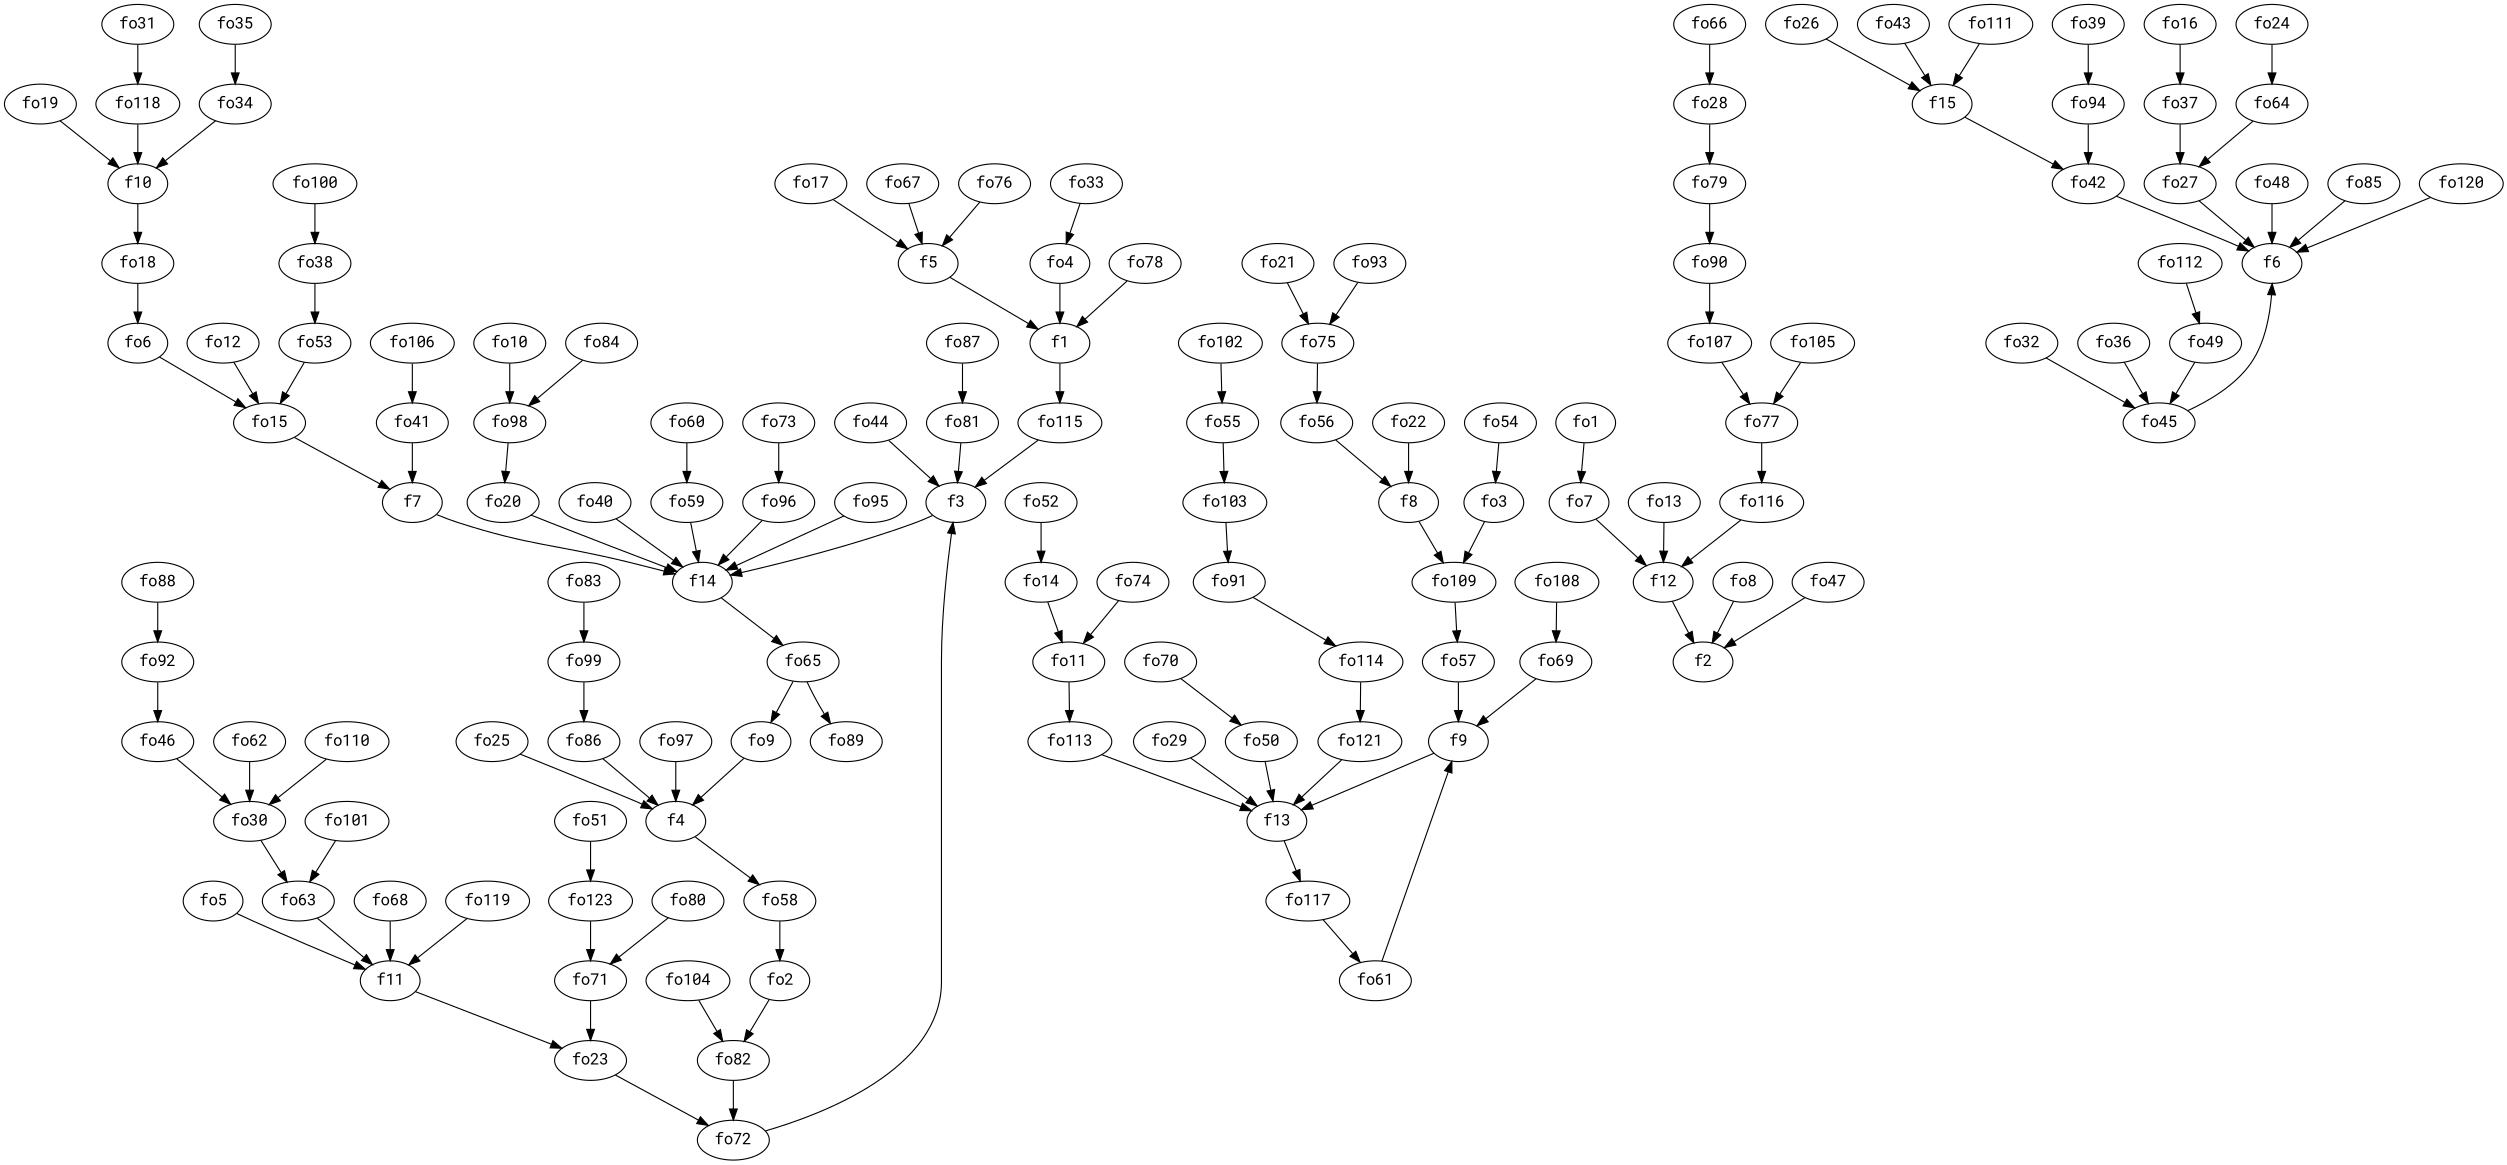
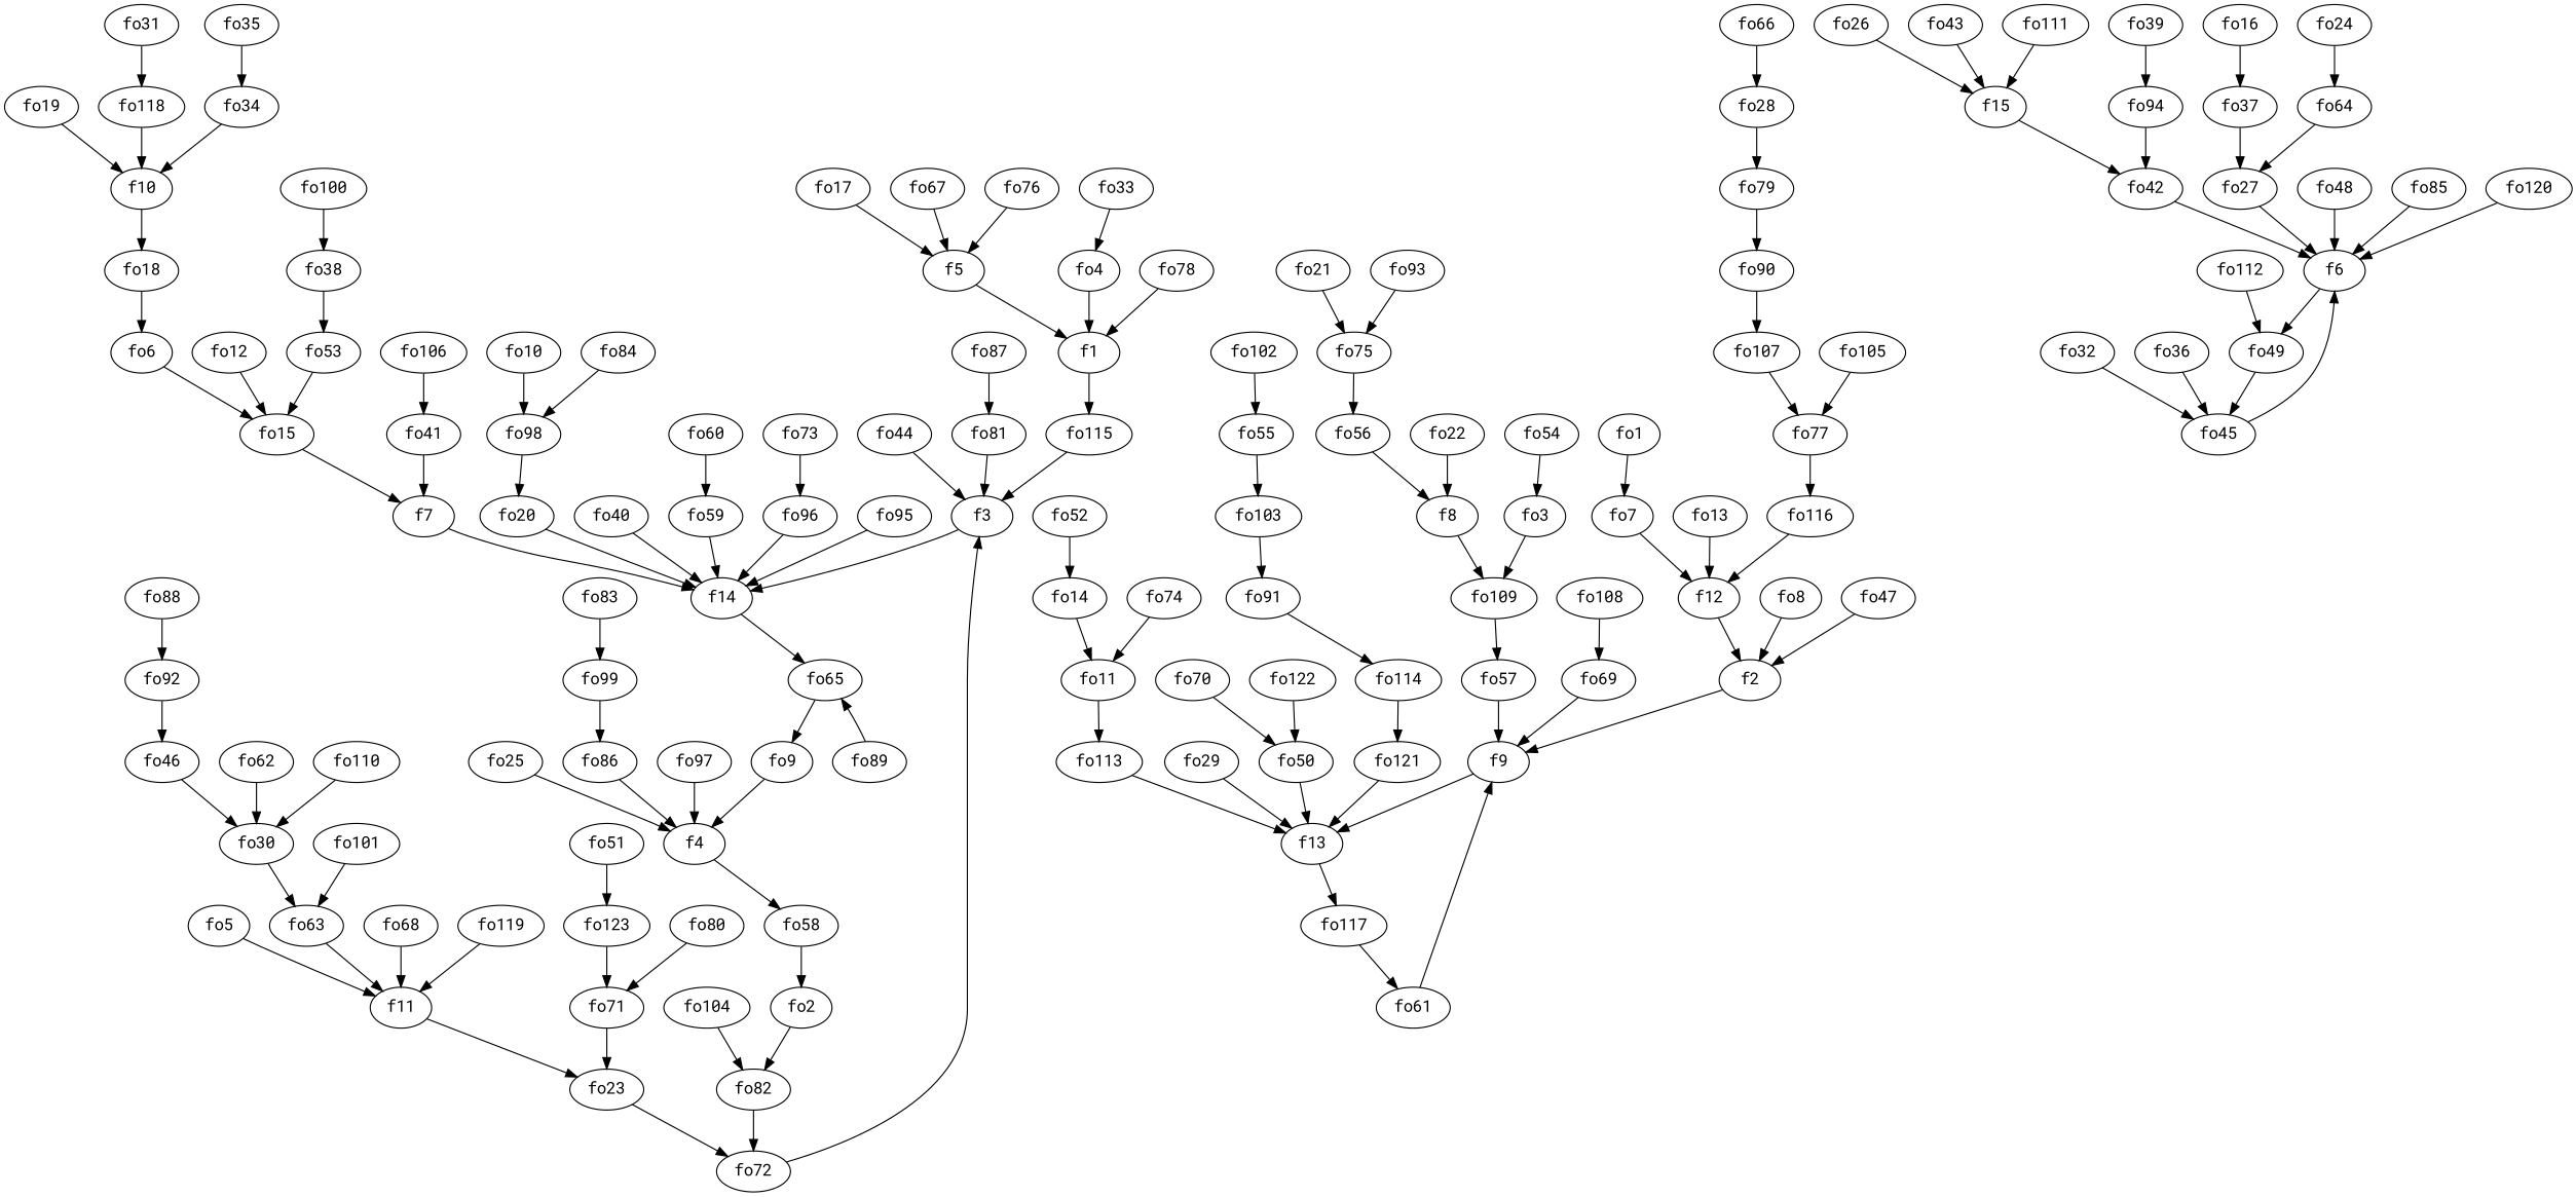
  strict digraph {
    fontname="Roboto Mono"
    node [fontname="Roboto Mono"]
    edge [fontname="Roboto Mono" weight=2]
    f1
    fo115
    f3
    f2
    f9
    f13
    f14
    fo65
    f4
    fo58
    fo2
    f5
    f6
    fo49
    fo45
    f7
    f8
    fo109
    fo57
    fo117
    f10
    fo18
    fo6
    f11
    fo23
    fo72
    f12
    fo61
    fo9
    f15
    fo42
    fo1
    fo7
    fo82
    fo3
    fo4
    fo5
    fo15
    fo8
    fo10
    fo98
    fo20
    fo11
    fo113
    fo12
    fo13
    fo14
    fo16
    fo37
    fo27
    fo17
    fo19
    fo21
    fo75
    fo56
    fo22
    fo24
    fo64
    fo25
    fo26
    fo28
    fo79
    fo90
    fo29
    fo30
    fo63
    fo31
    fo118
    fo32
    fo33
    fo34
    fo35
    fo36
    fo38
    fo53
    fo39
    fo94
    fo40
    fo41
    fo43
    fo44
    fo46
    fo47
    fo48
    fo50
    fo51
    fo123
    fo71
    fo52
    fo54
    fo55
    fo103
    fo91
    fo59
    fo60
    fo62
    fo66
    fo67
    fo68
    fo69
    fo70
    fo73
    fo96
    fo74
    fo76
    fo77
    fo116
    fo78
    fo107
    fo80
    fo81
    fo83
    fo99
    fo86
    fo84
    fo85
    fo87
    fo88
    fo92
    fo89
    fo114
    fo121
    fo93
    fo95
    fo97
    fo100
    fo101
    fo102
    fo104
    fo105
    fo106
    fo108
    fo110
    fo111
    fo112
    fo119
    fo120
+   fo122
    f1 -> fo115
    fo115 -> f3
    f3 -> f14
+   f2 -> f9
    f9 -> f13
    f13 -> fo117
    f14 -> fo65
    fo65 -> fo9
    f4 -> fo58
    fo58 -> fo2
    fo2 -> fo82
    f5 -> f1
+   f6 -> fo49
    fo49 -> fo45
    fo45 -> f6
    f7 -> f14
    f8 -> fo109
    fo109 -> fo57
    fo57 -> f9
    fo117 -> fo61
    f10 -> fo18
    fo18 -> fo6
    fo6 -> fo15
    f11 -> fo23
    fo23 -> fo72
    fo72 -> f3
    f12 -> f2
    fo61 -> f9
    fo9 -> f4
    f15 -> fo42
    fo42 -> f6
    fo1 -> fo7
    fo7 -> f12
    fo82 -> fo72
    fo3 -> fo109
    fo4 -> f1
    fo5 -> f11
    fo15 -> f7
    fo8 -> f2
    fo10 -> fo98
    fo98 -> fo20
    fo20 -> f14
    fo11 -> fo113
    fo113 -> f13
    fo12 -> fo15
    fo13 -> f12
    fo14 -> fo11
    fo16 -> fo37
    fo37 -> fo27
    fo27 -> f6
    fo17 -> f5
    fo19 -> f10
    fo21 -> fo75
    fo75 -> fo56
    fo56 -> f8
    fo22 -> f8
    fo24 -> fo64
    fo64 -> fo27
    fo25 -> f4
    fo26 -> f15
    fo28 -> fo79
    fo79 -> fo90
    fo90 -> fo107
    fo29 -> f13
    fo30 -> fo63
    fo63 -> f11
    fo31 -> fo118
    fo118 -> f10
    fo32 -> fo45
    fo33 -> fo4
    fo34 -> f10
    fo35 -> fo34
    fo36 -> fo45
    fo38 -> fo53
    fo53 -> fo15
    fo39 -> fo94
    fo94 -> fo42
    fo40 -> f14
    fo41 -> f7
    fo43 -> f15
    fo44 -> f3
    fo46 -> fo30
    fo47 -> f2
    fo48 -> f6
    fo50 -> f13
    fo51 -> fo123
    fo123 -> fo71
    fo71 -> fo23
    fo52 -> fo14
    fo54 -> fo3
    fo55 -> fo103
    fo103 -> fo91
    fo91 -> fo114
    fo59 -> f14
    fo60 -> fo59
    fo62 -> fo30
    fo66 -> fo28
    fo67 -> f5
    fo68 -> f11
    fo69 -> f9
    fo70 -> fo50
    fo73 -> fo96
    fo96 -> f14
    fo74 -> fo11
    fo76 -> f5
    fo77 -> fo116
    fo116 -> f12
    fo78 -> f1
    fo107 -> fo77
    fo80 -> fo71
    fo81 -> f3
    fo83 -> fo99
    fo99 -> fo86
    fo86 -> f4
    fo84 -> fo98
    fo85 -> f6
    fo87 -> fo81
    fo88 -> fo92
    fo92 -> fo46
-   fo65 -> fo89
+   fo89 -> fo65
    fo114 -> fo121
    fo121 -> f13
    fo93 -> fo75
    fo95 -> f14
    fo97 -> f4
    fo100 -> fo38
    fo101 -> fo63
    fo102 -> fo55
    fo104 -> fo82
    fo105 -> fo77
    fo106 -> fo41
    fo108 -> fo69
    fo110 -> fo30
    fo111 -> f15
    fo112 -> fo49
    fo119 -> f11
    fo120 -> f6
+   fo122 -> fo50
  }
